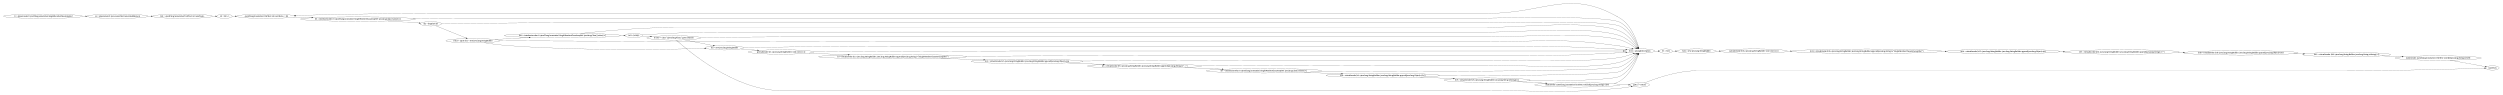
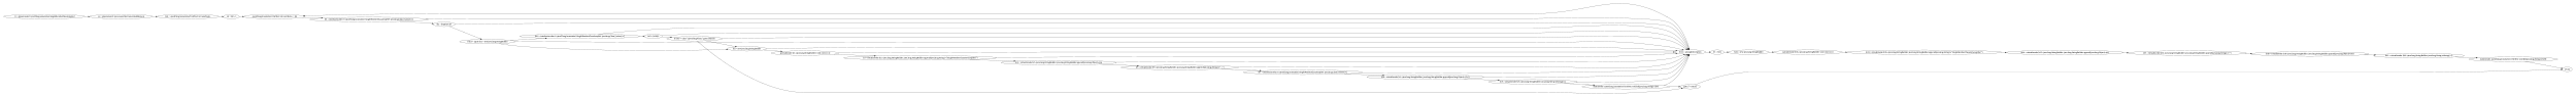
  digraph {
    fontname=Merriweather
    rankdir=LR
    node [fontname=Merriweather]
    edge [fontname=Merriweather]
    n1 [label="r4 := @parameter1: java.new.reflect.AnnotatedElement"]
    "r0 := @parameter0: javaT.lang.annotation.SingleMemberClassArrayDef"
    "$i0 = <javaT.lang.'annotation'.UnitTest: int numTests>"
    "$i1 = $i0 + 1"
    "<javaT.lang.'annotation'.UnitTest: int numTests> = $i1"
    "$r1 = interfaceinvoke r0.<javaT.lang.'annotation'.SingleMemberClassArrayDef: java.lang.Class[] value()>()"
    "$r12 := @caughtexception"
    "$i2 = lengthof $r1"
    "r13 = $r12"
    "if $i2 != 1 goto $r2 = new java.lang.StringBuilder"
    "$r10 = interfaceinvoke r0.<javaT.lang.'annotation'.SingleMemberClassArrayDef: java.lang.Class[] value()>()"
    "$r2 = new java.lang.StringBuilder"
    "$r11 = $r10[0]"
    "specialinvoke $r2.<java.lang.StringBuilder: void <init>()>()"
    "if $r11 == class \"Ljava/lang/Class;\" goto (branch)"
    "goto [?= return]"
-   return [label=numTests]
+   return
    "$r3 = virtualinvoke $r2.<java.lang.StringBuilder: java.lang.StringBuilder append(java.lang.String)>(\"SingleMemberClassArrAcceptDef \")"
    "$r5 = virtualinvoke $r3.<java.lang.StringBuilder: java.lang.StringBuilder append(java.lang.Object)>(r4)"
    "$r6 = virtualinvoke $r5.<java.lang.StringBuilder: java.lang.StringBuilder append(java.lang.String)>(\" = \")"
    "$r7 = interfaceinvoke r0.<javaT.lang.'annotation'.SingleMemberClassArrayDef: java.lang.Class[] value()>()"
    "$r8 = virtualinvoke $r6.<java.lang.StringBuilder: java.lang.StringBuilder append(java.lang.Object)>($r7)"
    "$r9 = virtualinvoke $r8.<java.lang.StringBuilder: java.lang.String toString()>()"
    "staticinvoke <javaT.lang.'annotation'.UnitTest: void fail(java.lang.String)>($r9)"
    "$r14 = new java.lang.StringBuilder"
    "specialinvoke $r14.<java.lang.StringBuilder: void <init>()>()"
    "$r15 = virtualinvoke $r14.<java.lang.StringBuilder: java.lang.StringBuilder append(java.lang.String)>(\"SingleMemberClassArrAcceptDef \")"
    "$r16 = virtualinvoke $r15.<java.lang.StringBuilder: java.lang.StringBuilder append(java.lang.Object)>(r4)"
    "$r17 = virtualinvoke $r16.<java.lang.StringBuilder: java.lang.StringBuilder append(java.lang.String)>(\": \")"
    "$r18 = virtualinvoke $r17.<java.lang.StringBuilder: java.lang.StringBuilder append(java.lang.Object)>(r13)"
    "$r19 = virtualinvoke $r18.<java.lang.StringBuilder: java.lang.String toString()>()"
    "staticinvoke <javaT.lang.'annotation'.UnitTest: void fail(java.lang.String)>($r19)"
    n1 -> "$i0 = <javaT.lang.'annotation'.UnitTest: int numTests>"
    "r0 := @parameter0: javaT.lang.annotation.SingleMemberClassArrayDef" -> n1
    "$i0 = <javaT.lang.'annotation'.UnitTest: int numTests>" -> "$i1 = $i0 + 1"
    "$i1 = $i0 + 1" -> "<javaT.lang.'annotation'.UnitTest: int numTests> = $i1"
    "<javaT.lang.'annotation'.UnitTest: int numTests> = $i1" -> "$r1 = interfaceinvoke r0.<javaT.lang.'annotation'.SingleMemberClassArrayDef: java.lang.Class[] value()>()"
    "$r1 = interfaceinvoke r0.<javaT.lang.'annotation'.SingleMemberClassArrayDef: java.lang.Class[] value()>()" -> "$r12 := @caughtexception"
    "$r1 = interfaceinvoke r0.<javaT.lang.'annotation'.SingleMemberClassArrayDef: java.lang.Class[] value()>()" -> "$i2 = lengthof $r1"
    "$r12 := @caughtexception" -> "<javaT.lang.'annotation'.UnitTest: int numTests> = $i1"
    "$r12 := @caughtexception" -> "r13 = $r12"
    "$i2 = lengthof $r1" -> "$r12 := @caughtexception"
    "$i2 = lengthof $r1" -> "if $i2 != 1 goto $r2 = new java.lang.StringBuilder"
    "r13 = $r12" -> "$r14 = new java.lang.StringBuilder"
    "if $i2 != 1 goto $r2 = new java.lang.StringBuilder" -> "$r12 := @caughtexception"
    "if $i2 != 1 goto $r2 = new java.lang.StringBuilder" -> "$r10 = interfaceinvoke r0.<javaT.lang.'annotation'.SingleMemberClassArrayDef: java.lang.Class[] value()>()"
    "if $i2 != 1 goto $r2 = new java.lang.StringBuilder" -> "$r2 = new java.lang.StringBuilder"
    "$r10 = interfaceinvoke r0.<javaT.lang.'annotation'.SingleMemberClassArrayDef: java.lang.Class[] value()>()" -> "$r12 := @caughtexception"
    "$r10 = interfaceinvoke r0.<javaT.lang.'annotation'.SingleMemberClassArrayDef: java.lang.Class[] value()>()" -> "$r11 = $r10[0]"
    "$r2 = new java.lang.StringBuilder" -> "$r12 := @caughtexception"
    "$r2 = new java.lang.StringBuilder" -> "specialinvoke $r2.<java.lang.StringBuilder: void <init>()>()"
    "$r11 = $r10[0]" -> "$r12 := @caughtexception"
    "$r11 = $r10[0]" -> "if $r11 == class \"Ljava/lang/Class;\" goto (branch)"
    "specialinvoke $r2.<java.lang.StringBuilder: void <init>()>()" -> "$r12 := @caughtexception"
    "specialinvoke $r2.<java.lang.StringBuilder: void <init>()>()" -> "$r3 = virtualinvoke $r2.<java.lang.StringBuilder: java.lang.StringBuilder append(java.lang.String)>(\"SingleMemberClassArrAcceptDef \")"
    "if $r11 == class \"Ljava/lang/Class;\" goto (branch)" -> "$r12 := @caughtexception"
    "if $r11 == class \"Ljava/lang/Class;\" goto (branch)" -> "$r2 = new java.lang.StringBuilder"
    "if $r11 == class \"Ljava/lang/Class;\" goto (branch)" -> "goto [?= return]"
    "goto [?= return]" -> return
    "$r3 = virtualinvoke $r2.<java.lang.StringBuilder: java.lang.StringBuilder append(java.lang.String)>(\"SingleMemberClassArrAcceptDef \")" -> "$r12 := @caughtexception"
    "$r3 = virtualinvoke $r2.<java.lang.StringBuilder: java.lang.StringBuilder append(java.lang.String)>(\"SingleMemberClassArrAcceptDef \")" -> "$r5 = virtualinvoke $r3.<java.lang.StringBuilder: java.lang.StringBuilder append(java.lang.Object)>(r4)"
    "$r5 = virtualinvoke $r3.<java.lang.StringBuilder: java.lang.StringBuilder append(java.lang.Object)>(r4)" -> "$r12 := @caughtexception"
    "$r5 = virtualinvoke $r3.<java.lang.StringBuilder: java.lang.StringBuilder append(java.lang.Object)>(r4)" -> "$r6 = virtualinvoke $r5.<java.lang.StringBuilder: java.lang.StringBuilder append(java.lang.String)>(\" = \")"
    "$r6 = virtualinvoke $r5.<java.lang.StringBuilder: java.lang.StringBuilder append(java.lang.String)>(\" = \")" -> "$r12 := @caughtexception"
    "$r6 = virtualinvoke $r5.<java.lang.StringBuilder: java.lang.StringBuilder append(java.lang.String)>(\" = \")" -> "$r7 = interfaceinvoke r0.<javaT.lang.'annotation'.SingleMemberClassArrayDef: java.lang.Class[] value()>()"
    "$r7 = interfaceinvoke r0.<javaT.lang.'annotation'.SingleMemberClassArrayDef: java.lang.Class[] value()>()" -> "$r12 := @caughtexception"
    "$r7 = interfaceinvoke r0.<javaT.lang.'annotation'.SingleMemberClassArrayDef: java.lang.Class[] value()>()" -> "$r8 = virtualinvoke $r6.<java.lang.StringBuilder: java.lang.StringBuilder append(java.lang.Object)>($r7)"
    "$r8 = virtualinvoke $r6.<java.lang.StringBuilder: java.lang.StringBuilder append(java.lang.Object)>($r7)" -> "$r12 := @caughtexception"
    "$r8 = virtualinvoke $r6.<java.lang.StringBuilder: java.lang.StringBuilder append(java.lang.Object)>($r7)" -> "$r9 = virtualinvoke $r8.<java.lang.StringBuilder: java.lang.String toString()>()"
    "$r9 = virtualinvoke $r8.<java.lang.StringBuilder: java.lang.String toString()>()" -> "$r12 := @caughtexception"
    "$r9 = virtualinvoke $r8.<java.lang.StringBuilder: java.lang.String toString()>()" -> "staticinvoke <javaT.lang.'annotation'.UnitTest: void fail(java.lang.String)>($r9)"
    "staticinvoke <javaT.lang.'annotation'.UnitTest: void fail(java.lang.String)>($r9)" -> "$r12 := @caughtexception"
    "staticinvoke <javaT.lang.'annotation'.UnitTest: void fail(java.lang.String)>($r9)" -> "goto [?= return]"
    "$r14 = new java.lang.StringBuilder" -> "specialinvoke $r14.<java.lang.StringBuilder: void <init>()>()"
    "specialinvoke $r14.<java.lang.StringBuilder: void <init>()>()" -> "$r15 = virtualinvoke $r14.<java.lang.StringBuilder: java.lang.StringBuilder append(java.lang.String)>(\"SingleMemberClassArrAcceptDef \")"
    "$r15 = virtualinvoke $r14.<java.lang.StringBuilder: java.lang.StringBuilder append(java.lang.String)>(\"SingleMemberClassArrAcceptDef \")" -> "$r16 = virtualinvoke $r15.<java.lang.StringBuilder: java.lang.StringBuilder append(java.lang.Object)>(r4)"
    "$r16 = virtualinvoke $r15.<java.lang.StringBuilder: java.lang.StringBuilder append(java.lang.Object)>(r4)" -> "$r17 = virtualinvoke $r16.<java.lang.StringBuilder: java.lang.StringBuilder append(java.lang.String)>(\": \")"
    "$r17 = virtualinvoke $r16.<java.lang.StringBuilder: java.lang.StringBuilder append(java.lang.String)>(\": \")" -> "$r18 = virtualinvoke $r17.<java.lang.StringBuilder: java.lang.StringBuilder append(java.lang.Object)>(r13)"
    "$r18 = virtualinvoke $r17.<java.lang.StringBuilder: java.lang.StringBuilder append(java.lang.Object)>(r13)" -> "$r19 = virtualinvoke $r18.<java.lang.StringBuilder: java.lang.String toString()>()"
    "$r19 = virtualinvoke $r18.<java.lang.StringBuilder: java.lang.String toString()>()" -> "staticinvoke <javaT.lang.'annotation'.UnitTest: void fail(java.lang.String)>($r19)"
    "staticinvoke <javaT.lang.'annotation'.UnitTest: void fail(java.lang.String)>($r19)" -> return
  }
